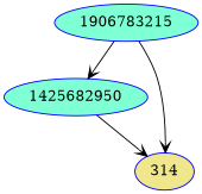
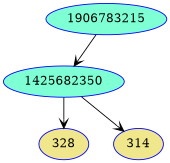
  strict digraph {
    node [color=blue fillcolor=khaki style=filled]
    edge [arrowhead=vee]
-   1425682350 [fillcolor=aquamarine label=1425682950]
+   328
+   1425682350 [fillcolor=aquamarine]
    n3 [label=314]
    n4 [fillcolor=aquamarine label=1906783215]
+   1425682350 -> 328
    1425682350 -> n3
    n4 -> 1425682350
-   n4 -> n3
  }
